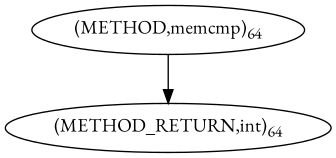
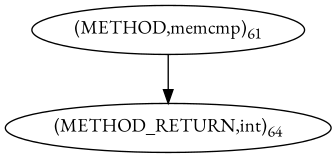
  digraph {
    fontname="EB Garamond"
    node [fontname="EB Garamond"]
-   n1 [label=<(METHOD,memcmp)<SUB>64</SUB>>]
+   n1 [label=<(METHOD,memcmp)<SUB>61</SUB>>]
    n2 [label=<(METHOD_RETURN,int)<SUB>64</SUB>>]
    n1 -> n2 [fontname="EB Garamond"]
  }
